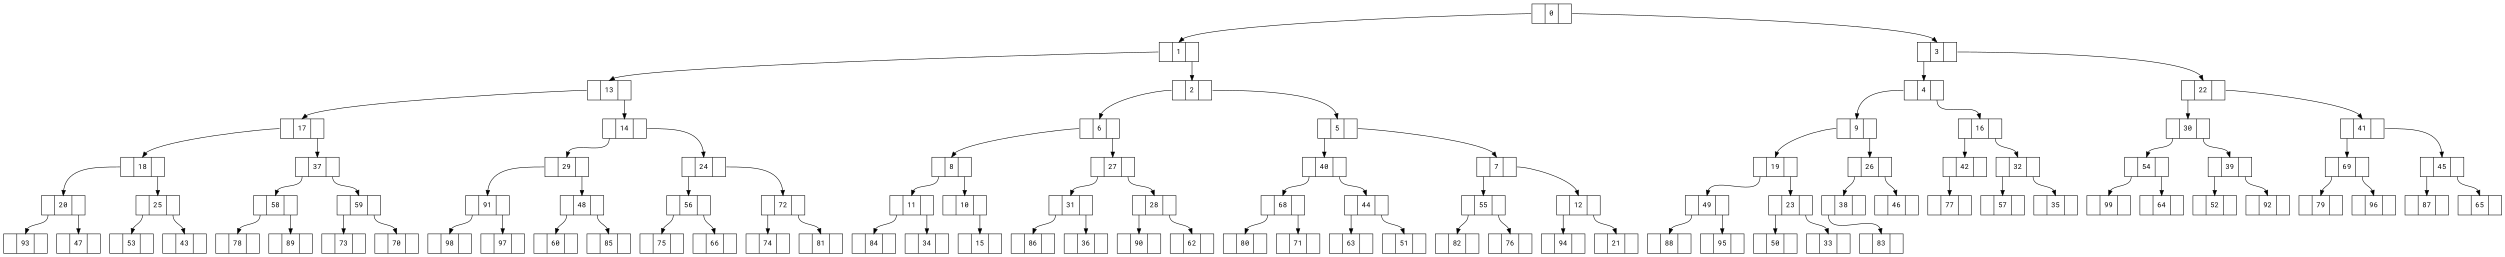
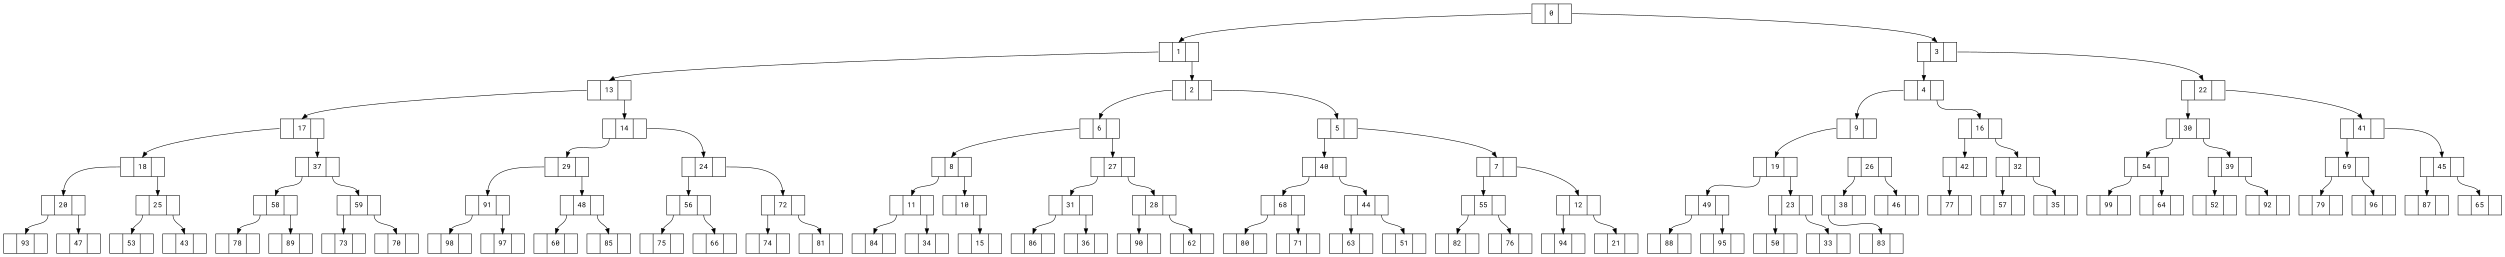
  digraph {
    fontname="Roboto Mono"
    node [fontname="Roboto Mono" shape=record]
    edge [fontname="Roboto Mono" headport=f1 tailport=f0]
    n1 [label="<f0> |<f1> 0|<f2> "]
    n2 [label="<f0> |<f1> 1|<f2> "]
    n3 [label="<f0> |<f1> 3|<f2> "]
    n4 [label="<f0> |<f1> 13|<f2> "]
    n5 [label="<f0> |<f1> 2|<f2> "]
    n6 [label="<f0> |<f1> 4|<f2> "]
    n7 [label="<f0> |<f1> 22|<f2> "]
    n8 [label="<f0> |<f1> 17|<f2> "]
    n9 [label="<f0> |<f1> 14|<f2> "]
    n10 [label="<f0> |<f1> 6|<f2> "]
    n11 [label="<f0> |<f1> 5|<f2> "]
    n12 [label="<f0> |<f1> 9|<f2> "]
    n13 [label="<f0> |<f1> 16|<f2> "]
    n14 [label="<f0> |<f1> 30|<f2> "]
    n15 [label="<f0> |<f1> 41|<f2> "]
    n16 [label="<f0> |<f1> 18|<f2> "]
    n17 [label="<f0> |<f1> 37|<f2> "]
    n18 [label="<f0> |<f1> 29|<f2> "]
    n19 [label="<f0> |<f1> 24|<f2> "]
    n20 [label="<f0> |<f1> 8|<f2> "]
    n21 [label="<f0> |<f1> 27|<f2> "]
    n22 [label="<f0> |<f1> 40|<f2> "]
    n23 [label="<f0> |<f1> 7|<f2> "]
    n24 [label="<f0> |<f1> 19|<f2> "]
    n25 [label="<f0> |<f1> 26|<f2> "]
    n26 [label="<f0> |<f1> 42|<f2> "]
    n27 [label="<f0> |<f1> 32|<f2> "]
    n28 [label="<f0> |<f1> 54|<f2> "]
    n29 [label="<f0> |<f1> 39|<f2> "]
    n30 [label="<f0> |<f1> 69|<f2> "]
    n31 [label="<f0> |<f1> 45|<f2> "]
    n32 [label="<f0> |<f1> 20|<f2> "]
    n33 [label="<f0> |<f1> 25|<f2> "]
    n34 [label="<f0> |<f1> 58|<f2> "]
    n35 [label="<f0> |<f1> 59|<f2> "]
    n36 [label="<f0> |<f1> 91|<f2> "]
    n37 [label="<f0> |<f1> 48|<f2> "]
    n38 [label="<f0> |<f1> 56|<f2> "]
    n39 [label="<f0> |<f1> 72|<f2> "]
    n40 [label="<f0> |<f1> 11|<f2> "]
    n41 [label="<f0> |<f1> 10|<f2> "]
    n42 [label="<f0> |<f1> 31|<f2> "]
    n43 [label="<f0> |<f1> 28|<f2> "]
    n44 [label="<f0> |<f1> 68|<f2> "]
    n45 [label="<f0> |<f1> 44|<f2> "]
    n46 [label="<f0> |<f1> 55|<f2> "]
    n47 [label="<f0> |<f1> 12|<f2> "]
    n48 [label="<f0> |<f1> 49|<f2> "]
    n49 [label="<f0> |<f1> 23|<f2> "]
    n50 [label="<f0> |<f1> 38|<f2> "]
    n51 [label="<f0> |<f1> 46|<f2> "]
    n52 [label="<f0> |<f1> 77|<f2> "]
    n53 [label="<f0> |<f1> 57|<f2> "]
    n54 [label="<f0> |<f1> 35|<f2> "]
    n55 [label="<f0> |<f1> 99|<f2> "]
    n56 [label="<f0> |<f1> 64|<f2> "]
    n57 [label="<f0> |<f1> 52|<f2> "]
    n58 [label="<f0> |<f1> 92|<f2> "]
    n59 [label="<f0> |<f1> 79|<f2> "]
    n60 [label="<f0> |<f1> 96|<f2> "]
    n61 [label="<f0> |<f1> 87|<f2> "]
    n62 [label="<f0> |<f1> 65|<f2> "]
    n63 [label="<f0> |<f1> 93|<f2> "]
    n64 [label="<f0> |<f1> 47|<f2> "]
    n65 [label="<f0> |<f1> 53|<f2> "]
    n66 [label="<f0> |<f1> 43|<f2> "]
    n67 [label="<f0> |<f1> 78|<f2> "]
    n68 [label="<f0> |<f1> 89|<f2> "]
    n69 [label="<f0> |<f1> 73|<f2> "]
    n70 [label="<f0> |<f1> 70|<f2> "]
    n71 [label="<f0> |<f1> 98|<f2> "]
    n72 [label="<f0> |<f1> 97|<f2> "]
    n73 [label="<f0> |<f1> 60|<f2> "]
    n74 [label="<f0> |<f1> 85|<f2> "]
    n75 [label="<f0> |<f1> 75|<f2> "]
    n76 [label="<f0> |<f1> 66|<f2> "]
    n77 [label="<f0> |<f1> 74|<f2> "]
    n78 [label="<f0> |<f1> 81|<f2> "]
    n79 [label="<f0> |<f1> 84|<f2> "]
    n80 [label="<f0> |<f1> 34|<f2> "]
    n81 [label="<f0> |<f1> 15|<f2> "]
    n82 [label="<f0> |<f1> 86|<f2> "]
    n83 [label="<f0> |<f1> 36|<f2> "]
    n84 [label="<f0> |<f1> 90|<f2> "]
    n85 [label="<f0> |<f1> 62|<f2> "]
    n86 [label="<f0> |<f1> 80|<f2> "]
    n87 [label="<f0> |<f1> 71|<f2> "]
    n88 [label="<f0> |<f1> 63|<f2> "]
    n89 [label="<f0> |<f1> 51|<f2> "]
    n90 [label="<f0> |<f1> 82|<f2> "]
    n91 [label="<f0> |<f1> 76|<f2> "]
    n92 [label="<f0> |<f1> 94|<f2> "]
    n93 [label="<f0> |<f1> 21|<f2> "]
    n94 [label="<f0> |<f1> 88|<f2> "]
    n95 [label="<f0> |<f1> 95|<f2> "]
    n96 [label="<f0> |<f1> 50|<f2> "]
    n97 [label="<f0> |<f1> 33|<f2> "]
    n98 [label="<f0> |<f1> 83|<f2> "]
    n1 -> n2
    n1 -> n3 [tailport=f2]
    n2 -> n4
    n2 -> n5 [tailport=f2]
    n3 -> n6
    n3 -> n7 [tailport=f2]
    n4 -> n8
    n4 -> n9 [tailport=f2]
    n5 -> n10
    n5 -> n11 [tailport=f2]
    n6 -> n12
    n6 -> n13 [tailport=f2]
    n7 -> n14
    n7 -> n15 [tailport=f2]
    n8 -> n16
    n8 -> n17 [tailport=f2]
    n9 -> n18
    n9 -> n19 [tailport=f2]
    n10 -> n20
    n10 -> n21 [tailport=f2]
    n11 -> n22
    n11 -> n23 [tailport=f2]
    n12 -> n24
-   n12 -> n25 [tailport=f2]
    n13 -> n26
    n13 -> n27 [tailport=f2]
    n14 -> n28
    n14 -> n29 [tailport=f2]
    n15 -> n30
    n15 -> n31 [tailport=f2]
    n16 -> n32
    n16 -> n33 [tailport=f2]
    n17 -> n34
    n17 -> n35 [tailport=f2]
    n18 -> n36
    n18 -> n37 [tailport=f2]
    n19 -> n38
    n19 -> n39 [tailport=f2]
    n20 -> n40
    n20 -> n41 [tailport=f2]
    n21 -> n42
    n21 -> n43 [tailport=f2]
    n22 -> n44
    n22 -> n45 [tailport=f2]
    n23 -> n46
    n23 -> n47 [tailport=f2]
    n24 -> n48
    n24 -> n49 [tailport=f2]
    n25 -> n50
    n25 -> n51 [tailport=f2]
    n26 -> n52
    n27 -> n53
    n27 -> n54 [tailport=f2]
    n28 -> n55
    n28 -> n56 [tailport=f2]
    n29 -> n57
    n29 -> n58 [tailport=f2]
    n30 -> n59
    n30 -> n60 [tailport=f2]
    n31 -> n61
    n31 -> n62 [tailport=f2]
    n32 -> n63
    n32 -> n64 [tailport=f2]
    n33 -> n65
    n33 -> n66 [tailport=f2]
    n34 -> n67
    n34 -> n68 [tailport=f2]
    n35 -> n69
    n35 -> n70 [tailport=f2]
    n36 -> n71
    n36 -> n72 [tailport=f2]
    n37 -> n73
    n37 -> n74 [tailport=f2]
    n38 -> n75
    n38 -> n76 [tailport=f2]
    n39 -> n77
    n39 -> n78 [tailport=f2]
    n40 -> n79
    n40 -> n80 [tailport=f2]
    n41 -> n81 [tailport=f2]
    n42 -> n82
    n42 -> n83 [tailport=f2]
    n43 -> n84
    n43 -> n85 [tailport=f2]
    n44 -> n86
    n44 -> n87 [tailport=f2]
    n45 -> n88
    n45 -> n89 [tailport=f2]
    n46 -> n90
    n46 -> n91 [tailport=f2]
    n47 -> n92
    n47 -> n93 [tailport=f2]
    n48 -> n94
    n48 -> n95 [tailport=f2]
    n49 -> n96
    n49 -> n97 [tailport=f2]
    n50 -> n98
  }
